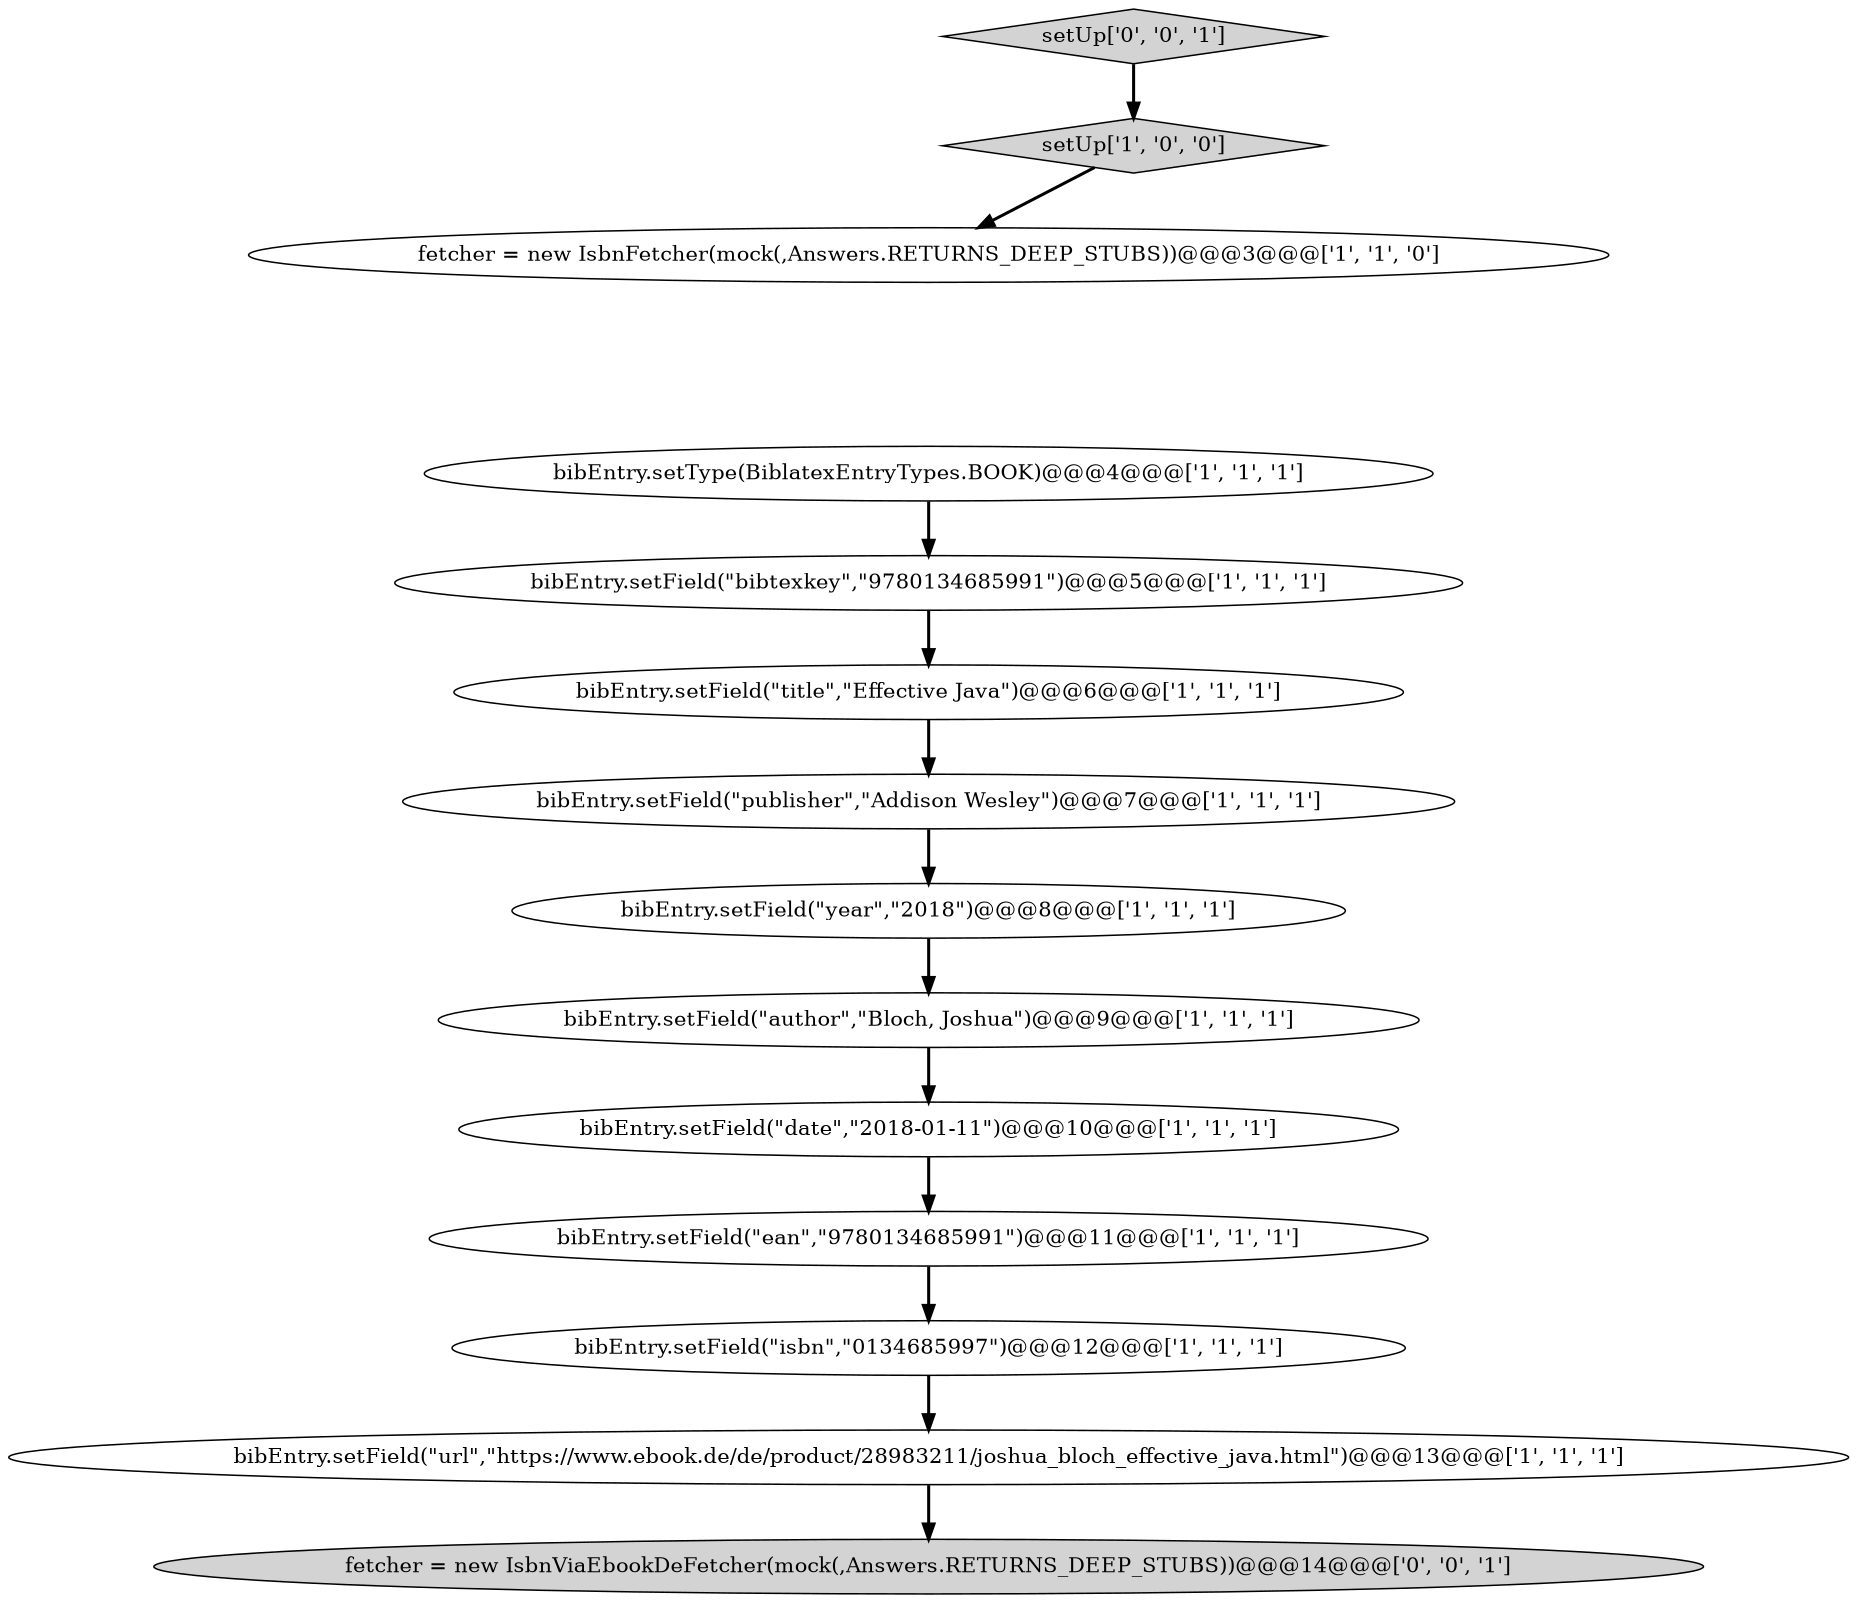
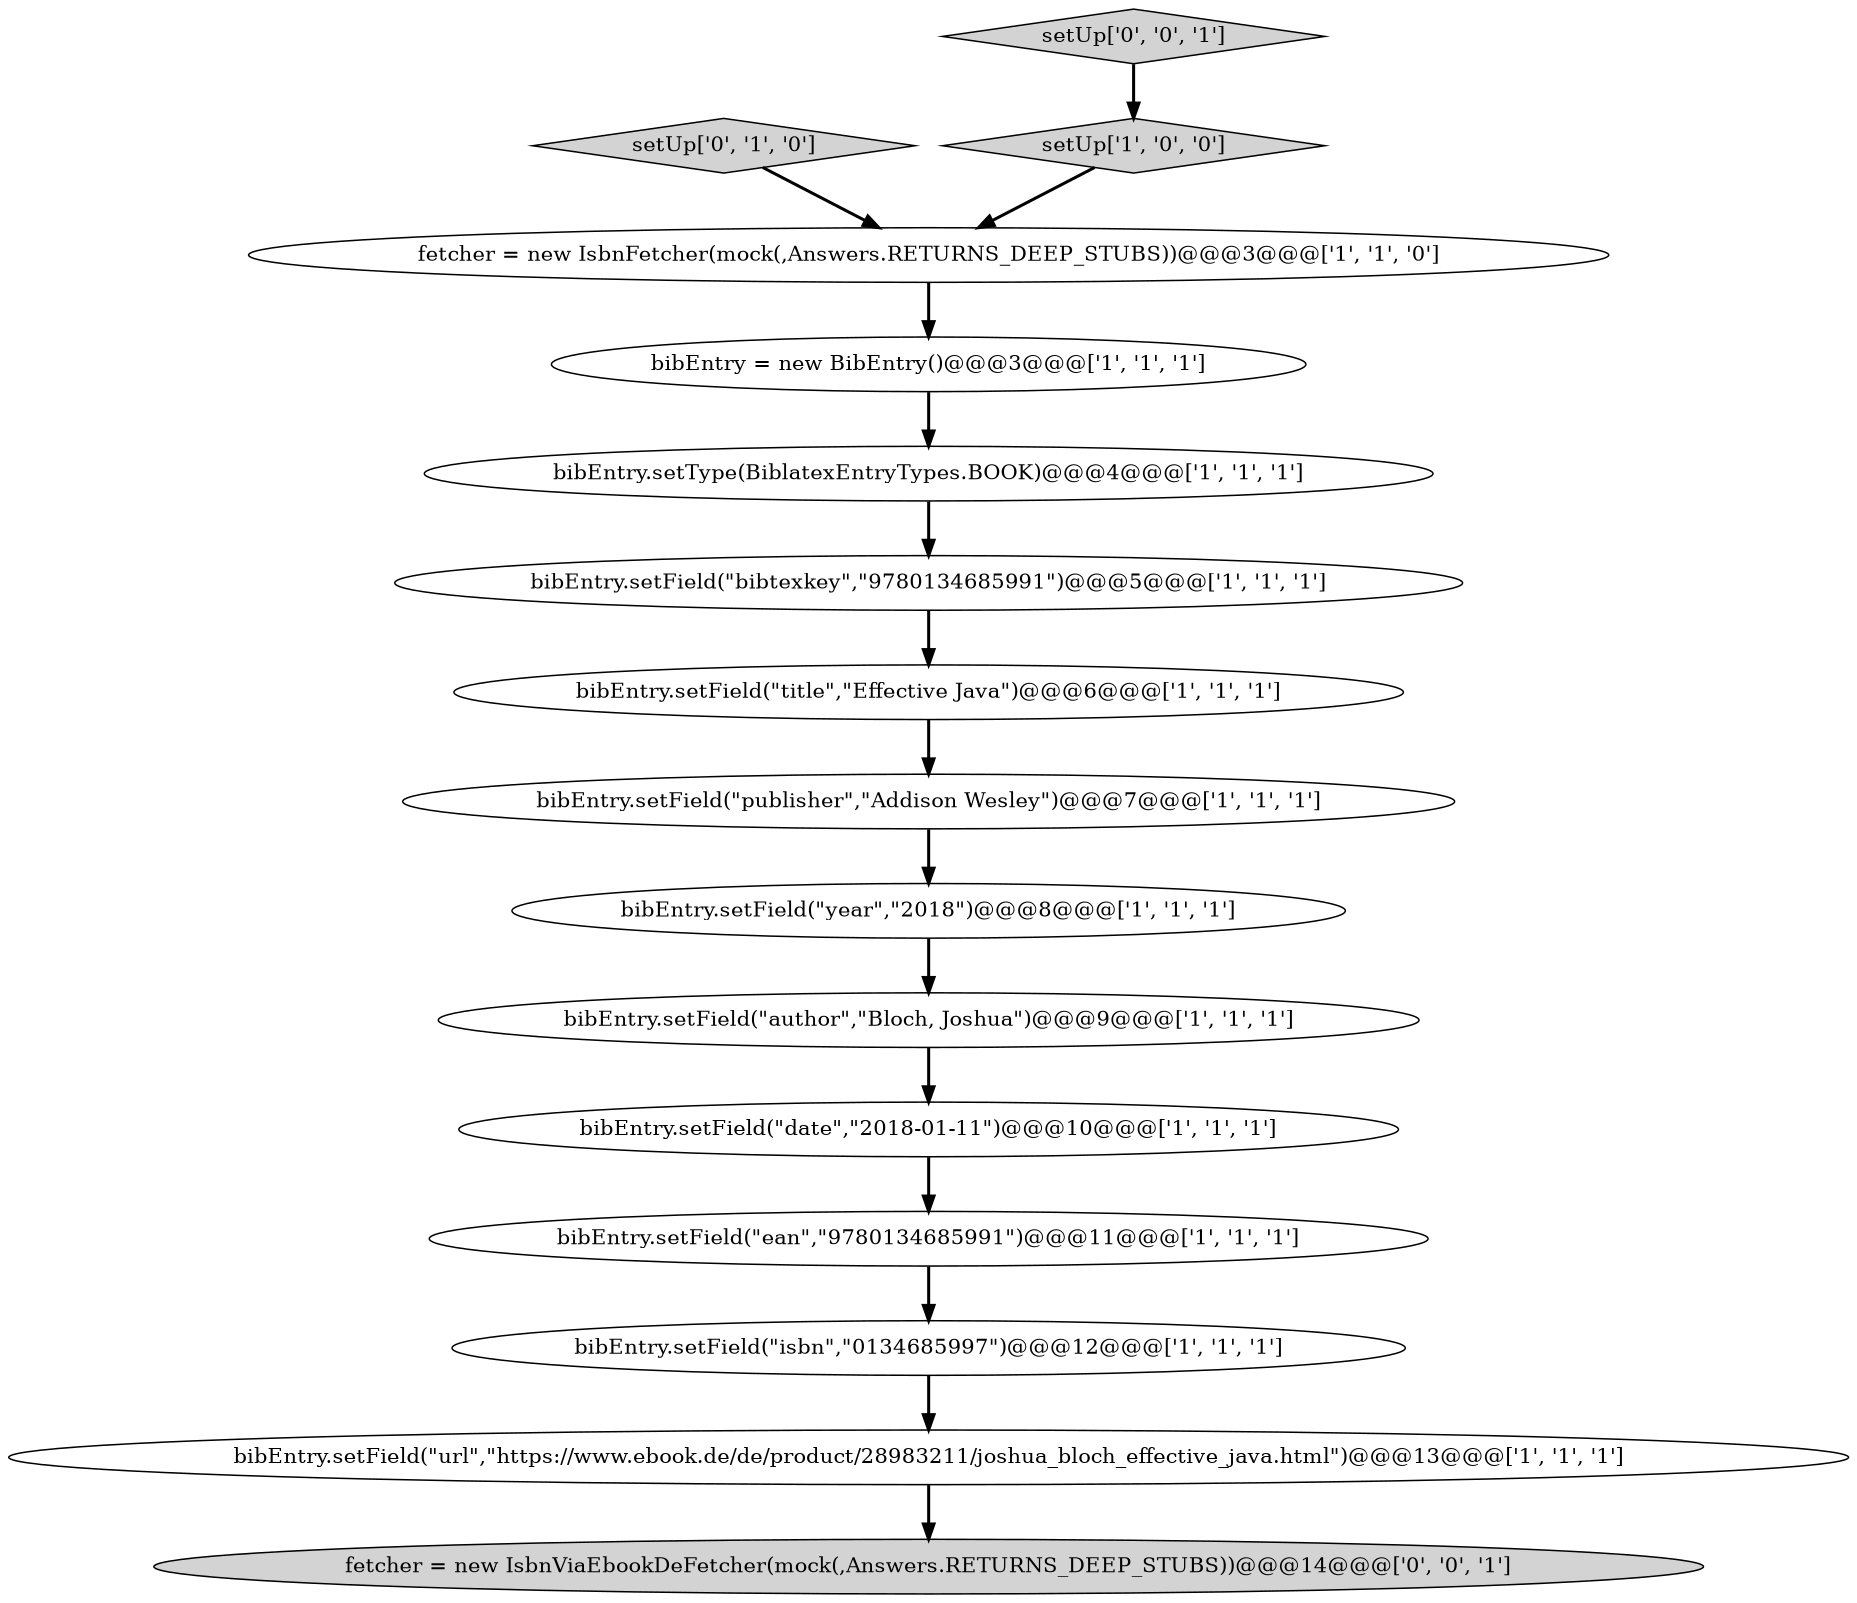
  digraph {
    node [fillcolor=white shape=ellipse style=filled]
    edge [style=bold]
    n1 [fillcolor=lightgray label="fetcher = new IsbnViaEbookDeFetcher(mock(,Answers.RETURNS_DEEP_STUBS))@@@14@@@['0', '0', '1']"]
    n2 [label="bibEntry.setField(\"date\",\"2018-01-11\")@@@10@@@['1', '1', '1']"]
    n3 [label="bibEntry.setField(\"ean\",\"9780134685991\")@@@11@@@['1', '1', '1']"]
    n4 [label="bibEntry.setField(\"isbn\",\"0134685997\")@@@12@@@['1', '1', '1']"]
    n5 [label="bibEntry.setField(\"publisher\",\"Addison Wesley\")@@@7@@@['1', '1', '1']"]
    n6 [label="bibEntry.setField(\"year\",\"2018\")@@@8@@@['1', '1', '1']"]
    n7 [label="bibEntry.setField(\"author\",\"Bloch, Joshua\")@@@9@@@['1', '1', '1']"]
    n8 [label="bibEntry.setField(\"bibtexkey\",\"9780134685991\")@@@5@@@['1', '1', '1']"]
    n9 [label="bibEntry.setField(\"title\",\"Effective Java\")@@@6@@@['1', '1', '1']"]
    n10 [label="fetcher = new IsbnFetcher(mock(,Answers.RETURNS_DEEP_STUBS))@@@3@@@['1', '1', '0']"]
+   n11 [label="bibEntry = new BibEntry()@@@3@@@['1', '1', '1']"]
    n12 [label="bibEntry.setType(BiblatexEntryTypes.BOOK)@@@4@@@['1', '1', '1']"]
    n13 [label="bibEntry.setField(\"url\",\"https://www.ebook.de/de/product/28983211/joshua_bloch_effective_java.html\")@@@13@@@['1', '1', '1']"]
+   n14 [fillcolor=lightgray label="setUp['0', '1', '0']" shape=diamond]
    n15 [fillcolor=lightgray label="setUp['0', '0', '1']" shape=diamond]
    n16 [fillcolor=lightgray label="setUp['1', '0', '0']" shape=diamond]
    n2 -> n3
    n3 -> n4
    n4 -> n13
    n5 -> n6
    n6 -> n7
    n7 -> n2
    n8 -> n9
    n9 -> n5
+   n10 -> n11
+   n11 -> n12
    n12 -> n8
    n13 -> n1
+   n14 -> n10
    n15 -> n16
    n16 -> n10
  }
